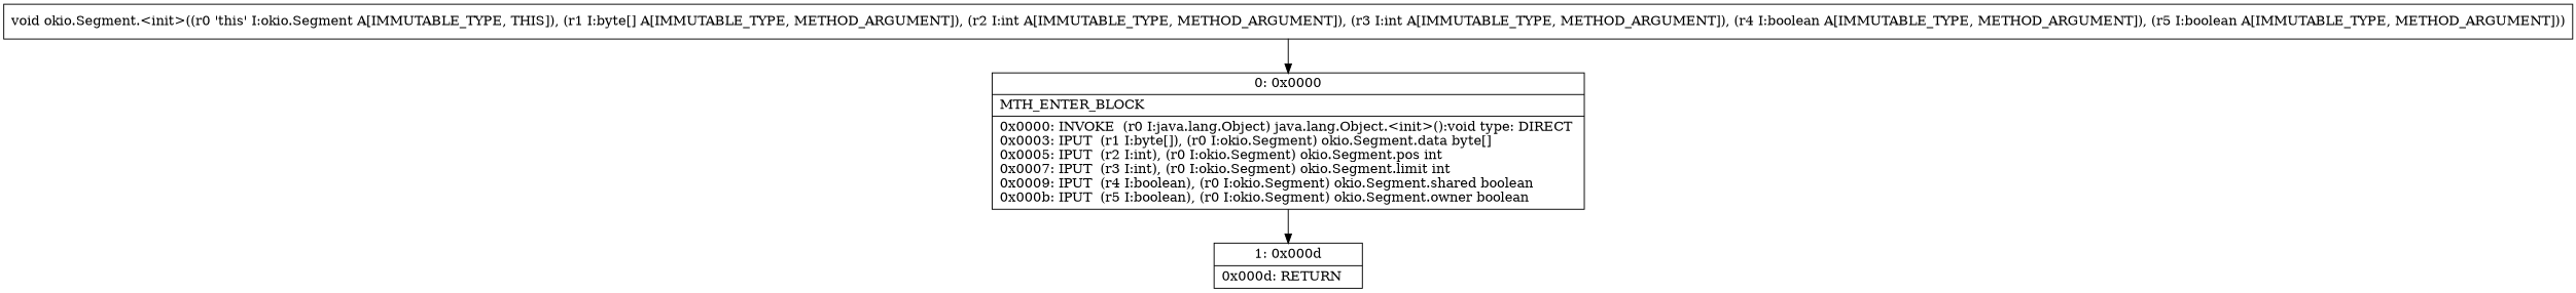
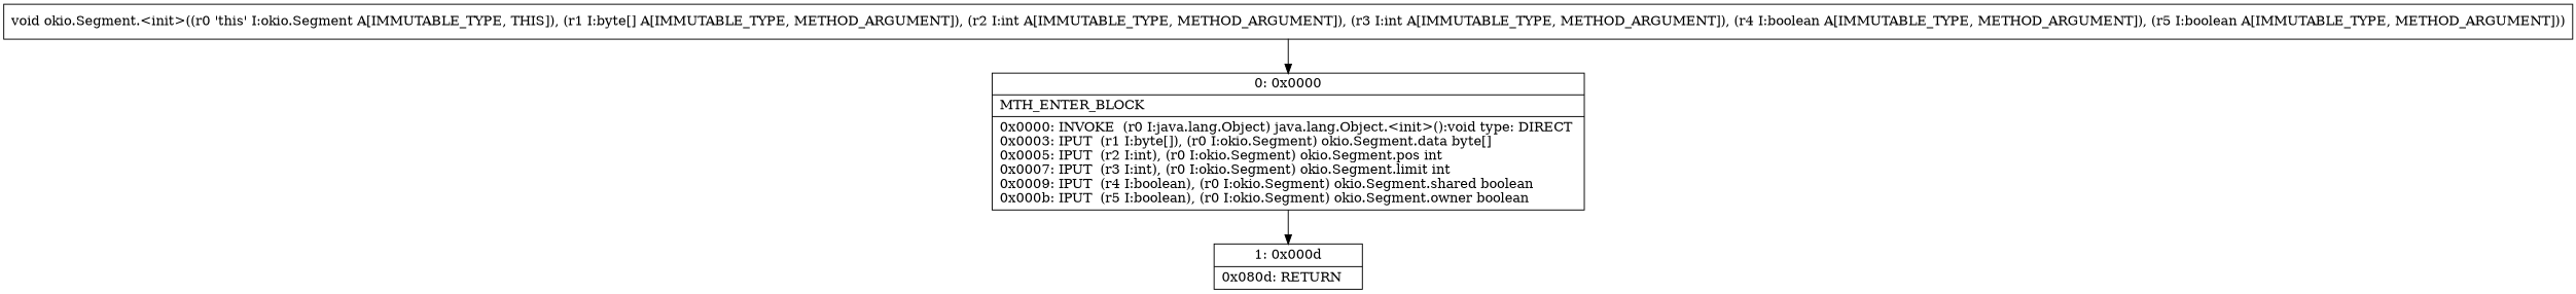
  digraph {
    node [shape=record]
    n1 [label="{0\:\ 0x0000|MTH_ENTER_BLOCK\l|0x0000: INVOKE  (r0 I:java.lang.Object) java.lang.Object.\<init\>():void type: DIRECT \l0x0003: IPUT  (r1 I:byte[]), (r0 I:okio.Segment) okio.Segment.data byte[] \l0x0005: IPUT  (r2 I:int), (r0 I:okio.Segment) okio.Segment.pos int \l0x0007: IPUT  (r3 I:int), (r0 I:okio.Segment) okio.Segment.limit int \l0x0009: IPUT  (r4 I:boolean), (r0 I:okio.Segment) okio.Segment.shared boolean \l0x000b: IPUT  (r5 I:boolean), (r0 I:okio.Segment) okio.Segment.owner boolean \l}"]
-   n2 [label="{1\:\ 0x000d|0x000d: RETURN   \l}"]
+   n2 [label="{1\:\ 0x000d|0x080d: RETURN   \l}"]
    n3 [label="{void okio.Segment.\<init\>((r0 'this' I:okio.Segment A[IMMUTABLE_TYPE, THIS]), (r1 I:byte[] A[IMMUTABLE_TYPE, METHOD_ARGUMENT]), (r2 I:int A[IMMUTABLE_TYPE, METHOD_ARGUMENT]), (r3 I:int A[IMMUTABLE_TYPE, METHOD_ARGUMENT]), (r4 I:boolean A[IMMUTABLE_TYPE, METHOD_ARGUMENT]), (r5 I:boolean A[IMMUTABLE_TYPE, METHOD_ARGUMENT])) }"]
    n1 -> n2
    n3 -> n1
  }
